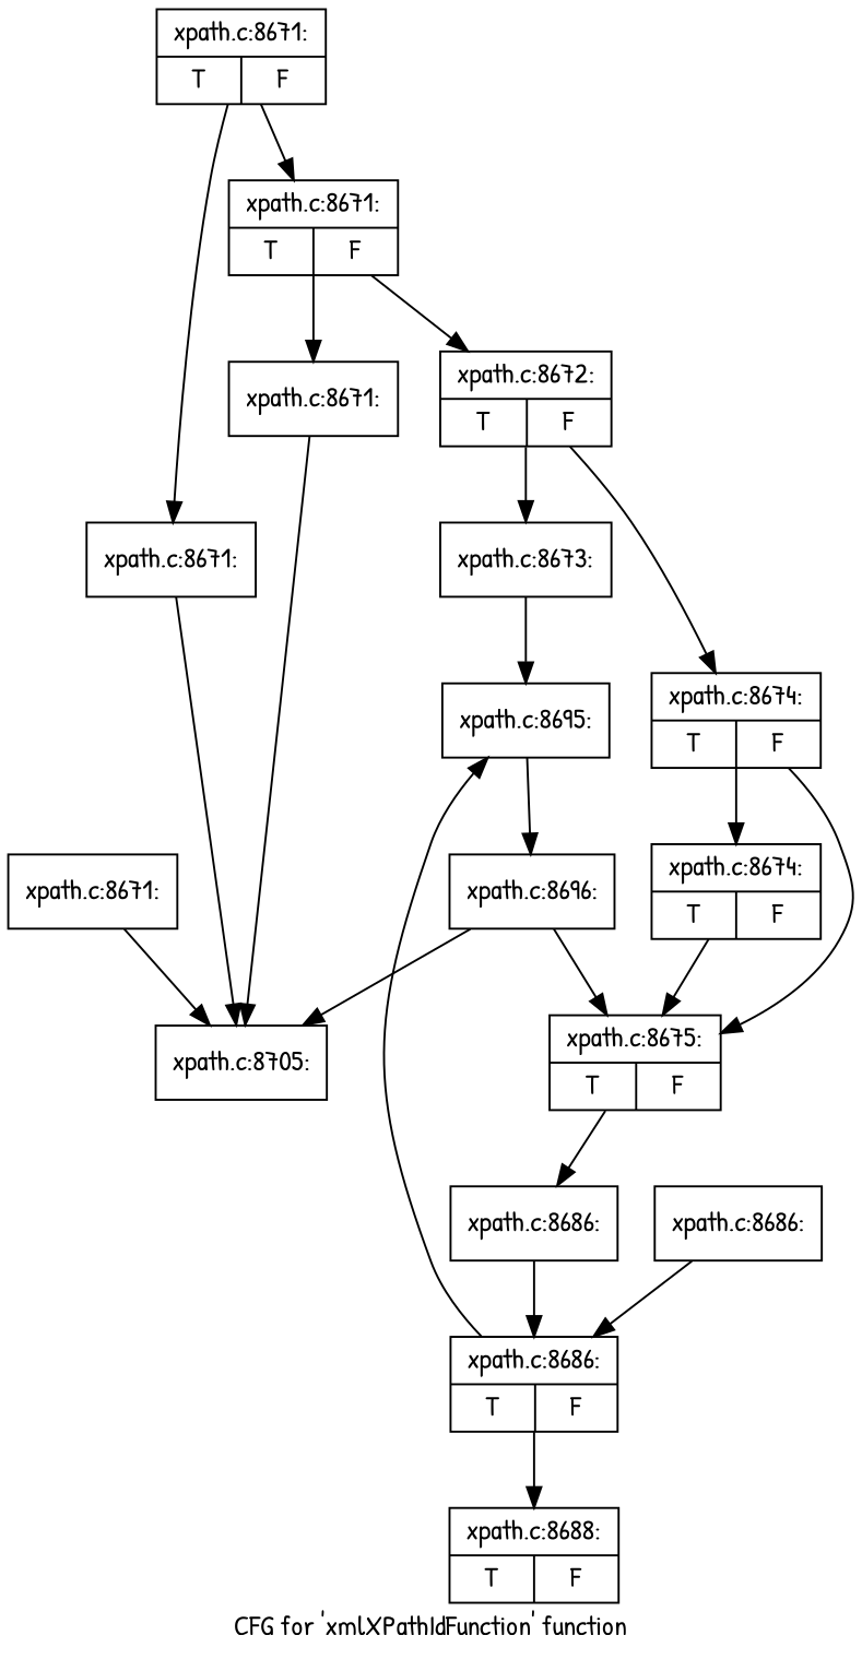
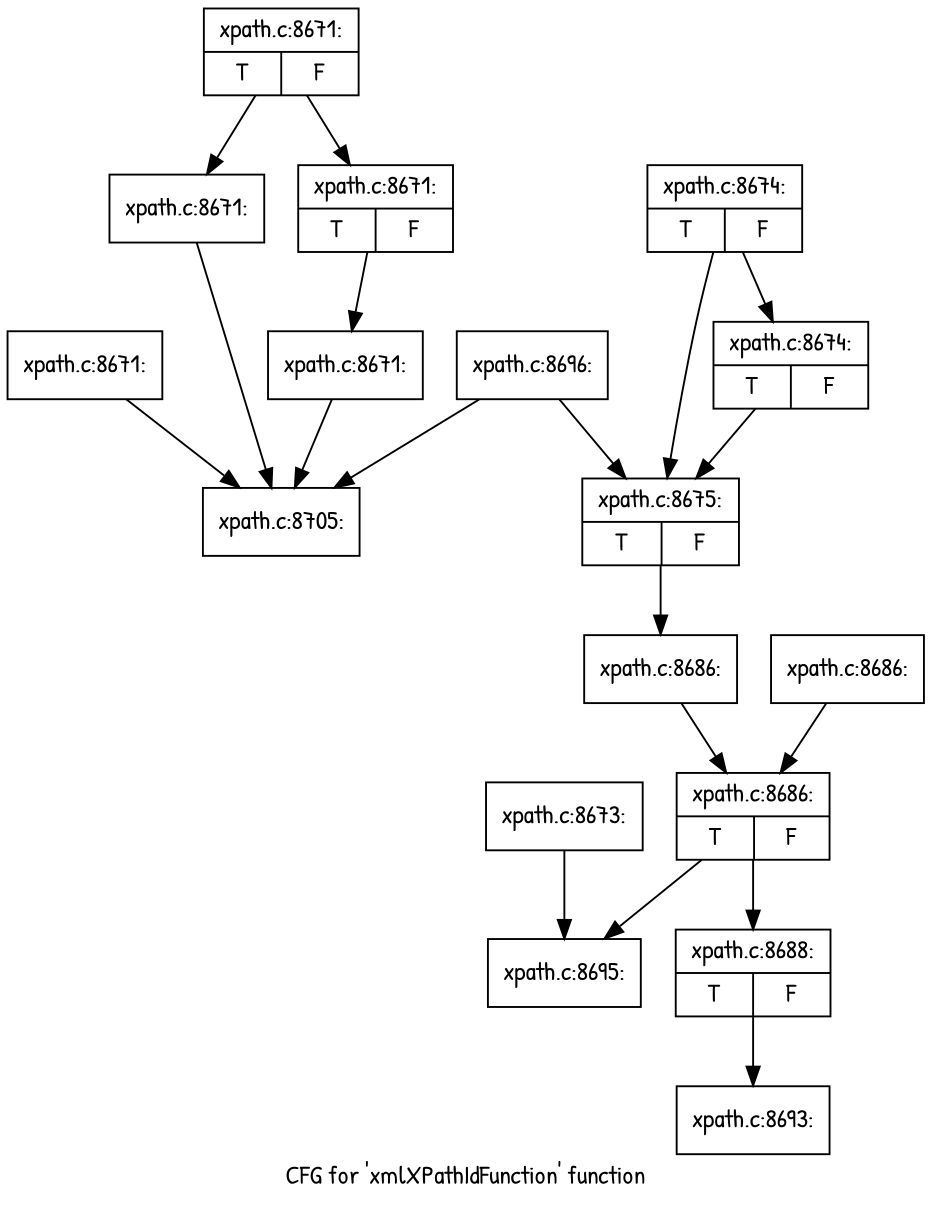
  digraph {
    fontname="Patrick Hand"
    label="CFG for 'xmlXPathIdFunction' function"
    node [fontname="Patrick Hand" shape=record]
    edge [fontname="Patrick Hand"]
    n1 [label="{xpath.c:8671:}"]
    n2 [label="{xpath.c:8705:}"]
    n3 [label="{xpath.c:8671:|{<s0>T|<s1>F}}"]
    n4 [label="{xpath.c:8671:}"]
    n5 [label="{xpath.c:8671:|{<s0>T|<s1>F}}"]
    n6 [label="{xpath.c:8671:}"]
-   n7 [label="{xpath.c:8672:|{<s0>T|<s1>F}}"]
    n8 [label="{xpath.c:8673:}"]
    n9 [label="{xpath.c:8674:|{<s0>T|<s1>F}}"]
    n10 [label="{xpath.c:8695:}"]
    n11 [label="{xpath.c:8675:|{<s0>T|<s1>F}}"]
    n12 [label="{xpath.c:8674:|{<s0>T|<s1>F}}"]
    n13 [label="{xpath.c:8686:}"]
    n14 [label="{xpath.c:8686:|{<s0>T|<s1>F}}"]
    n15 [label="{xpath.c:8696:}"]
    n16 [label="{xpath.c:8688:|{<s0>T|<s1>F}}"]
+   n17 [label="{xpath.c:8693:}"]
    n18 [label="{xpath.c:8686:}"]
    n1 -> n2
    n3 -> n4
    n3 -> n5
    n4 -> n2
    n5 -> n6
-   n5 -> n7
    n6 -> n2
-   n7 -> n8
-   n7 -> n9
    n8 -> n10
    n9 -> n11
    n9 -> n12
-   n10 -> n15
    n11 -> n13
    n12 -> n11
    n13 -> n14
    n14 -> n10
    n14 -> n16
    n15 -> n2
    n15 -> n11
+   n16 -> n17
    n18 -> n14
  }
